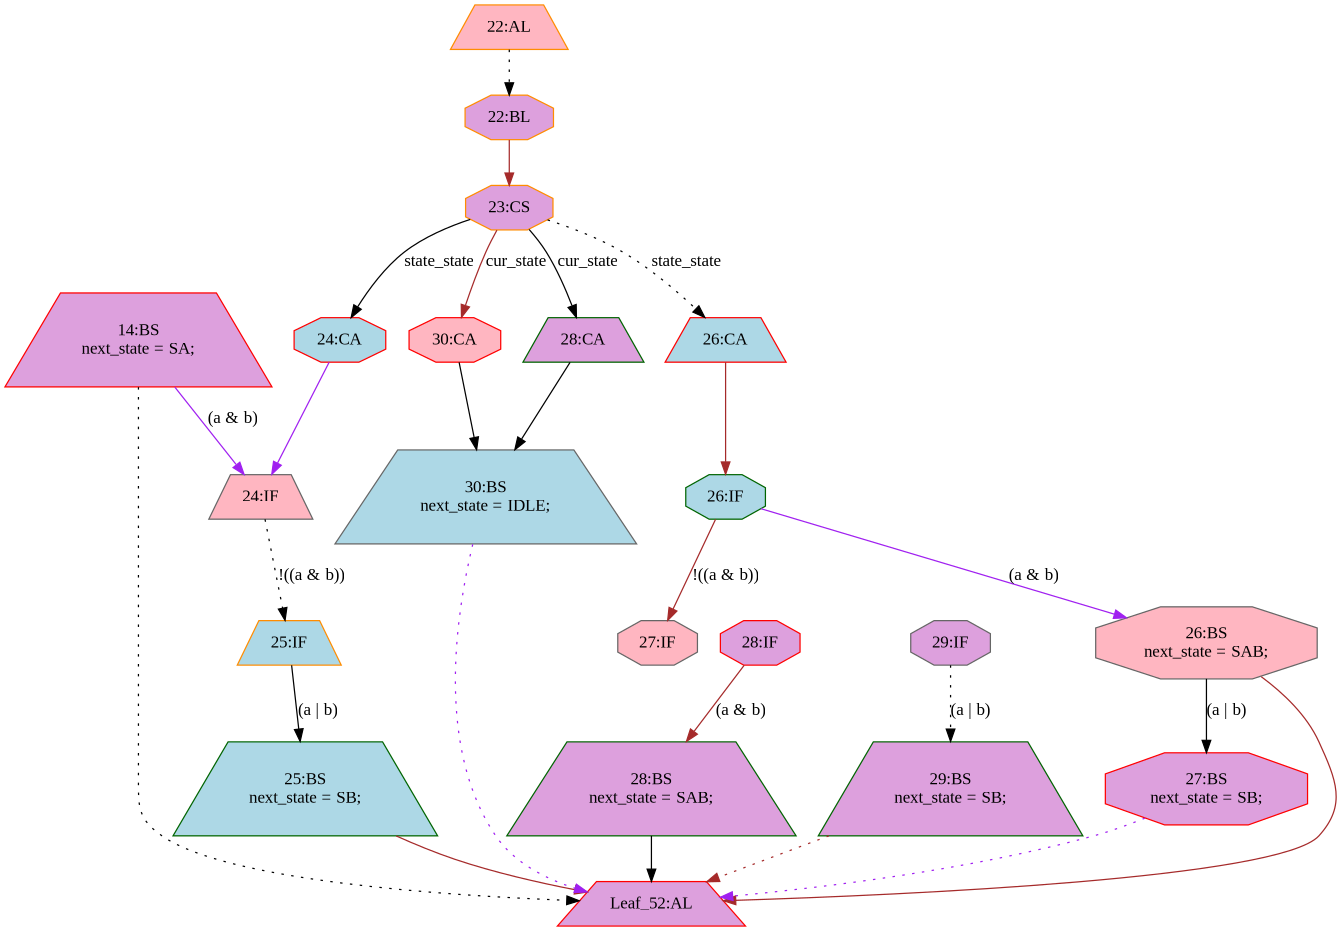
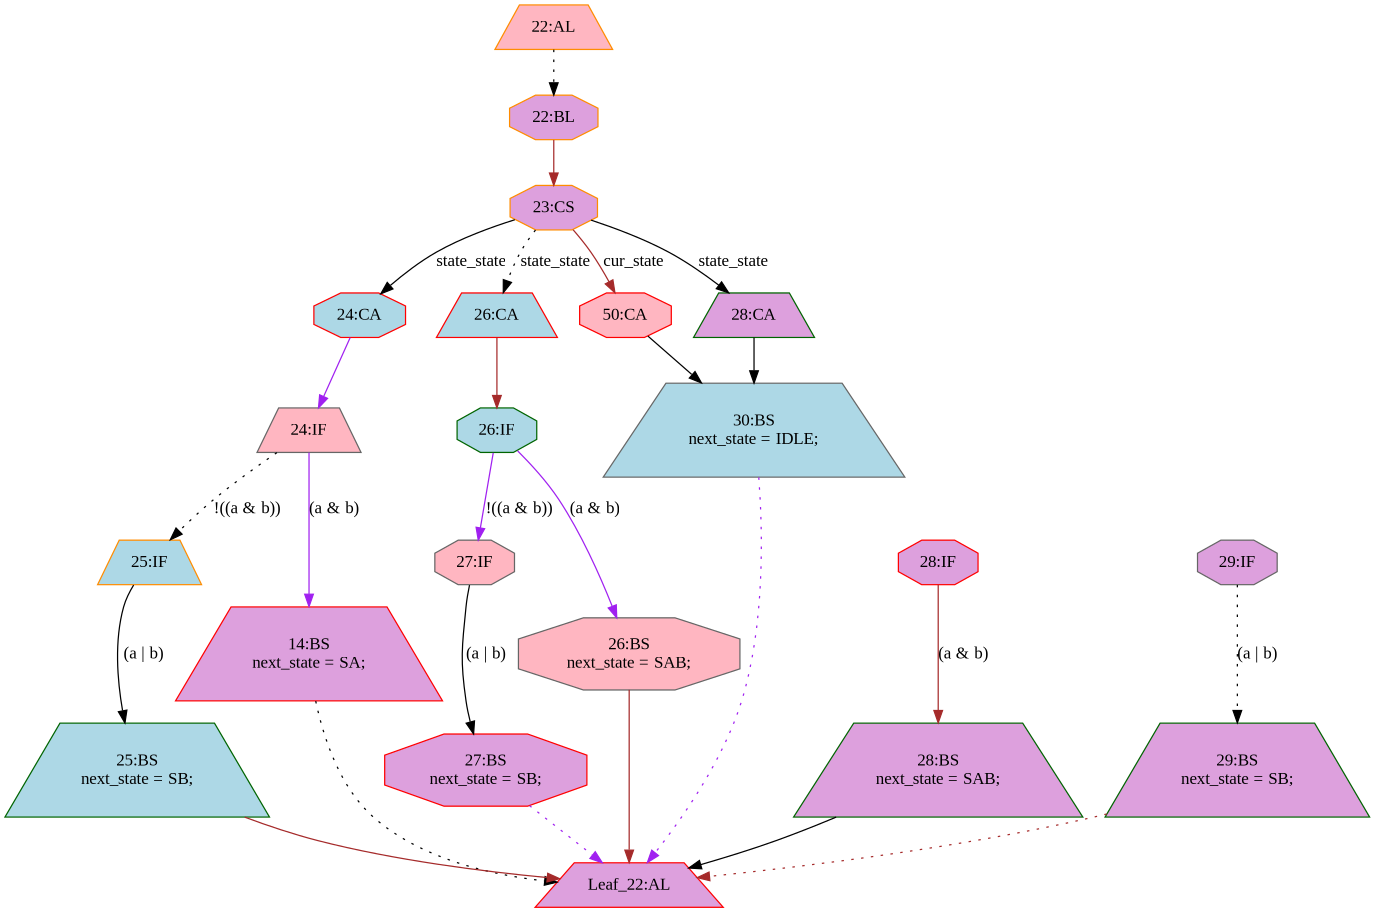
  strict digraph {
    fontname="Liberation Serif"
    node [color=red fillcolor=plum fontname="Liberation Serif" shape=trapezium statements="[]" style=filled typ=BlockingSubstitution]
    edge [color=black cond="[]" fontname="Liberation Serif" lineno=None style=solid]
    n1 [ast="<pyverilog.vparser.ast.Always object at 0x7f960b76e450>" clk_sens=False color=darkorange fillcolor=lightpink label="22:AL" sens="['cur_state', 'a', 'b']" typ=Always use_var="['a', 'cur_state', 'b']"]
    n2 [ast="<pyverilog.vparser.ast.Block object at 0x7f960b76e950>" color=darkorange label="22:BL" shape=octagon typ=Block]
    n3 [ast="<pyverilog.vparser.ast.CaseStatement object at 0x7f960b76e990>" color=darkorange label="23:CS" shape=octagon typ=CaseStatement]
    n4 [ast="<pyverilog.vparser.ast.Case object at 0x7f960b76ea50>" fillcolor=lightblue label="24:CA" shape=octagon typ=Case]
    n5 [ast="<pyverilog.vparser.ast.Case object at 0x7f960b283050>" fillcolor=lightblue label="26:CA" typ=Case]
-   n6 [ast="<pyverilog.vparser.ast.Case object at 0x7f960b283a50>" fillcolor=lightpink label="30:CA" shape=octagon typ=Case]
+   n6 [ast="<pyverilog.vparser.ast.Case object at 0x7f960b283a50>" fillcolor=lightpink label="50:CA" shape=octagon typ=Case]
    n7 [ast="<pyverilog.vparser.ast.Case object at 0x7f960b283550>" color=darkgreen label="28:CA" typ=Case]
    n8 [ast="<pyverilog.vparser.ast.IfStatement object at 0x7f960b76ead0>" color=gray40 fillcolor=lightpink label="24:IF" typ=IfStatement]
    n9 [ast="<pyverilog.vparser.ast.IfStatement object at 0x7f960b76eb50>" color=darkorange fillcolor=lightblue label="25:IF" typ=IfStatement]
    n10 [ast="<pyverilog.vparser.ast.BlockingSubstitution object at 0x7f960b76ee10>" label="14:BS\nnext_state = SA;" statements="[<pyverilog.vparser.ast.BlockingSubstitution object at 0x7f960b76ee10>]"]
    n11 [ast="<pyverilog.vparser.ast.BlockingSubstitution object at 0x7f960b76ebd0>" color=darkgreen fillcolor=lightblue label="25:BS\nnext_state = SB;" statements="[<pyverilog.vparser.ast.BlockingSubstitution object at 0x7f960b76ebd0>]"]
-   n12 [def_var="['next_state']" label="Leaf_52:AL" statements="" typ=""]
+   n12 [def_var="['next_state']" label="Leaf_22:AL" statements="" typ=""]
    n13 [ast="<pyverilog.vparser.ast.IfStatement object at 0x7f960b2830d0>" color=darkgreen fillcolor=lightblue label="26:IF" shape=octagon typ=IfStatement]
    n14 [ast="<pyverilog.vparser.ast.BlockingSubstitution object at 0x7f960b283a90>" color=gray40 fillcolor=lightblue label="30:BS\nnext_state = IDLE;" statements="[<pyverilog.vparser.ast.BlockingSubstitution object at 0x7f960b283a90>]"]
    n15 [ast="<pyverilog.vparser.ast.IfStatement object at 0x7f960b283110>" color=gray40 fillcolor=lightpink label="27:IF" shape=octagon typ=IfStatement]
    n16 [ast="<pyverilog.vparser.ast.BlockingSubstitution object at 0x7f960b283350>" color=gray40 fillcolor=lightpink label="26:BS\nnext_state = SAB;" shape=octagon statements="[<pyverilog.vparser.ast.BlockingSubstitution object at 0x7f960b283350>]"]
    n17 [ast="<pyverilog.vparser.ast.IfStatement object at 0x7f960b2835d0>" label="28:IF" shape=octagon typ=IfStatement]
    n18 [ast="<pyverilog.vparser.ast.BlockingSubstitution object at 0x7f960b283850>" color=darkgreen label="28:BS\nnext_state = SAB;" statements="[<pyverilog.vparser.ast.BlockingSubstitution object at 0x7f960b283850>]"]
    n19 [ast="<pyverilog.vparser.ast.BlockingSubstitution object at 0x7f960b283150>" label="27:BS\nnext_state = SB;" shape=octagon statements="[<pyverilog.vparser.ast.BlockingSubstitution object at 0x7f960b283150>]"]
    n20 [ast="<pyverilog.vparser.ast.IfStatement object at 0x7f960b283610>" color=gray40 label="29:IF" shape=octagon typ=IfStatement]
    n21 [ast="<pyverilog.vparser.ast.BlockingSubstitution object at 0x7f960b283650>" color=darkgreen label="29:BS\nnext_state = SB;" statements="[<pyverilog.vparser.ast.BlockingSubstitution object at 0x7f960b283650>]"]
    n1 -> n2 [style=dotted]
    n2 -> n3 [color=brown]
    n3 -> n4 [cond="['cur_state']" label=state_state lineno=23]
    n3 -> n5 [cond="['cur_state']" label=state_state lineno=23 style=dotted]
    n3 -> n6 [color=brown cond="['cur_state']" label=cur_state lineno=23]
-   n3 -> n7 [cond="['cur_state']" label=cur_state lineno=23]
+   n3 -> n7 [cond="['cur_state']" label=state_state lineno=23]
    n4 -> n8 [color=purple]
    n5 -> n13 [color=brown]
    n6 -> n14
    n7 -> n14
    n8 -> n9 [cond="['a', 'b']" label="!((a & b))" lineno=24 style=dotted]
-   n10 -> n8 [color=purple cond="['a', 'b']" label="(a & b)" lineno=24]
+   n8 -> n10 [color=purple cond="['a', 'b']" label="(a & b)" lineno=24]
    n9 -> n11 [cond="['a', 'b']" label="(a | b)" lineno=25]
    n10 -> n12 [style=dotted]
    n11 -> n12 [color=brown]
-   n13 -> n15 [color=brown cond="['a', 'b']" label="!((a & b))" lineno=26]
+   n13 -> n15 [color=purple cond="['a', 'b']" label="!((a & b))" lineno=26]
    n13 -> n16 [color=purple cond="['a', 'b']" label="(a & b)" lineno=26]
    n14 -> n12 [color=purple style=dotted]
-   n16 -> n19 [cond="['a', 'b']" label="(a | b)" lineno=27]
+   n15 -> n19 [cond="['a', 'b']" label="(a | b)" lineno=27]
    n16 -> n12 [color=brown]
    n17 -> n18 [color=brown cond="['a', 'b']" label="(a & b)" lineno=28]
    n18 -> n12
    n19 -> n12 [color=purple style=dotted]
    n20 -> n21 [cond="['a', 'b']" label="(a | b)" lineno=29 style=dotted]
    n21 -> n12 [color=brown style=dotted]
  }
